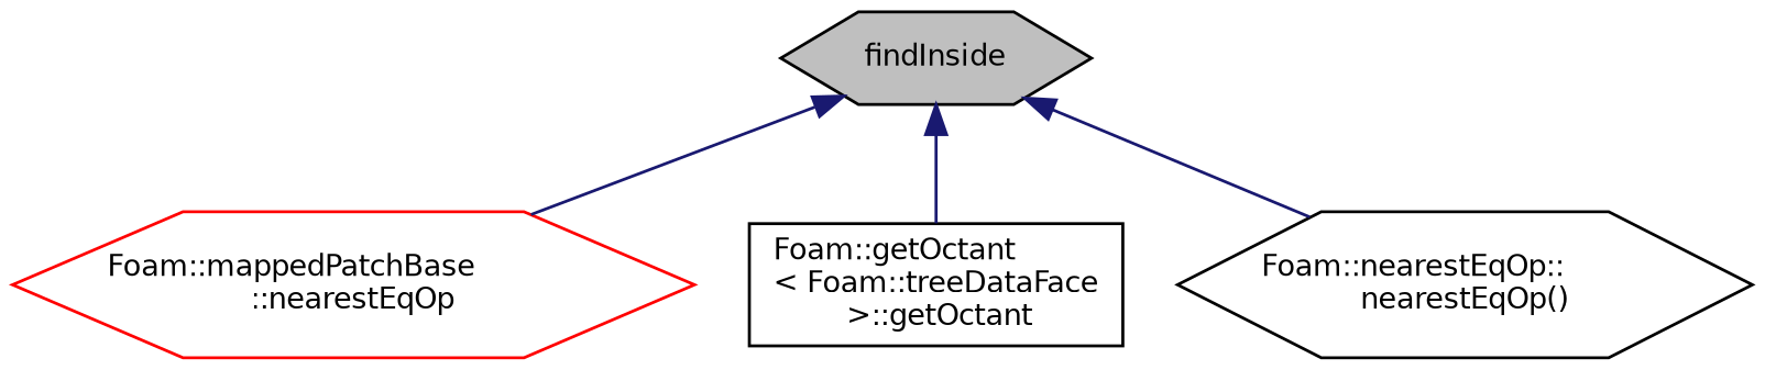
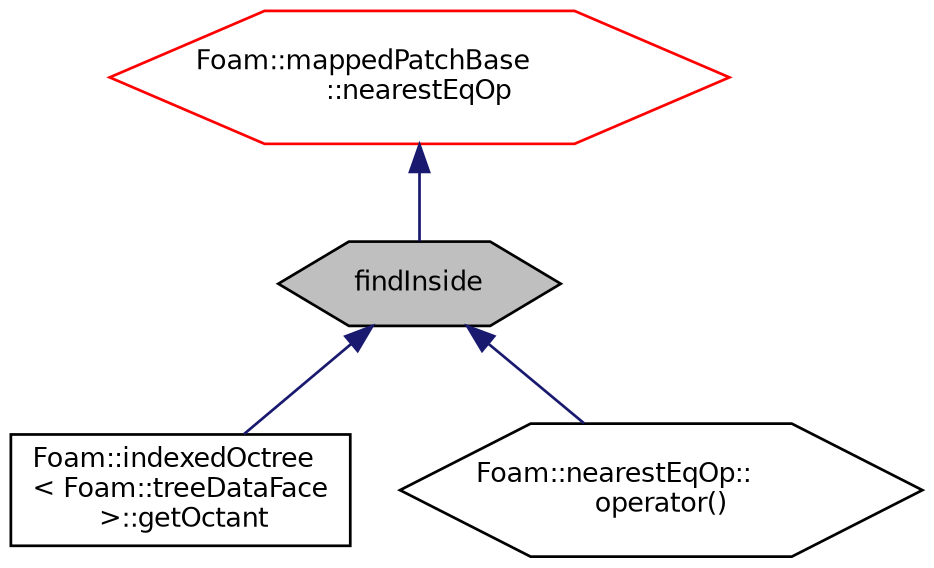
  digraph {
    rankdir=TB
    node [color=black fontname=Helvetica fontsize=10 shape=hexagon]
    edge [color=midnightblue dir=back fontname=Helvetica fontsize=10 labelfontname=Helvetica labelfontsize=10 style=solid]
    n1 [fillcolor=grey75 fontcolor=black height=0.2 label=findInside style=filled width=0.4]
    n2 [color=red height=0.2 label="Foam::mappedPatchBase\l::nearestEqOp" width=0.4]
-   n3 [height=0.2 label="Foam::getOctant\l\< Foam::treeDataFace\l \>::getOctant" shape=box width=0.4]
-   n4 [height=0.2 label="Foam::nearestEqOp::\lnearestEqOp()" width=0.4]
-   n1 -> n2
+   n3 [height=0.2 label="Foam::indexedOctree\l\< Foam::treeDataFace\l \>::getOctant" shape=box width=0.4]
+   n4 [height=0.2 label="Foam::nearestEqOp::\loperator()" width=0.4]
+   n2 -> n1
    n1 -> n3
    n1 -> n4
  }
